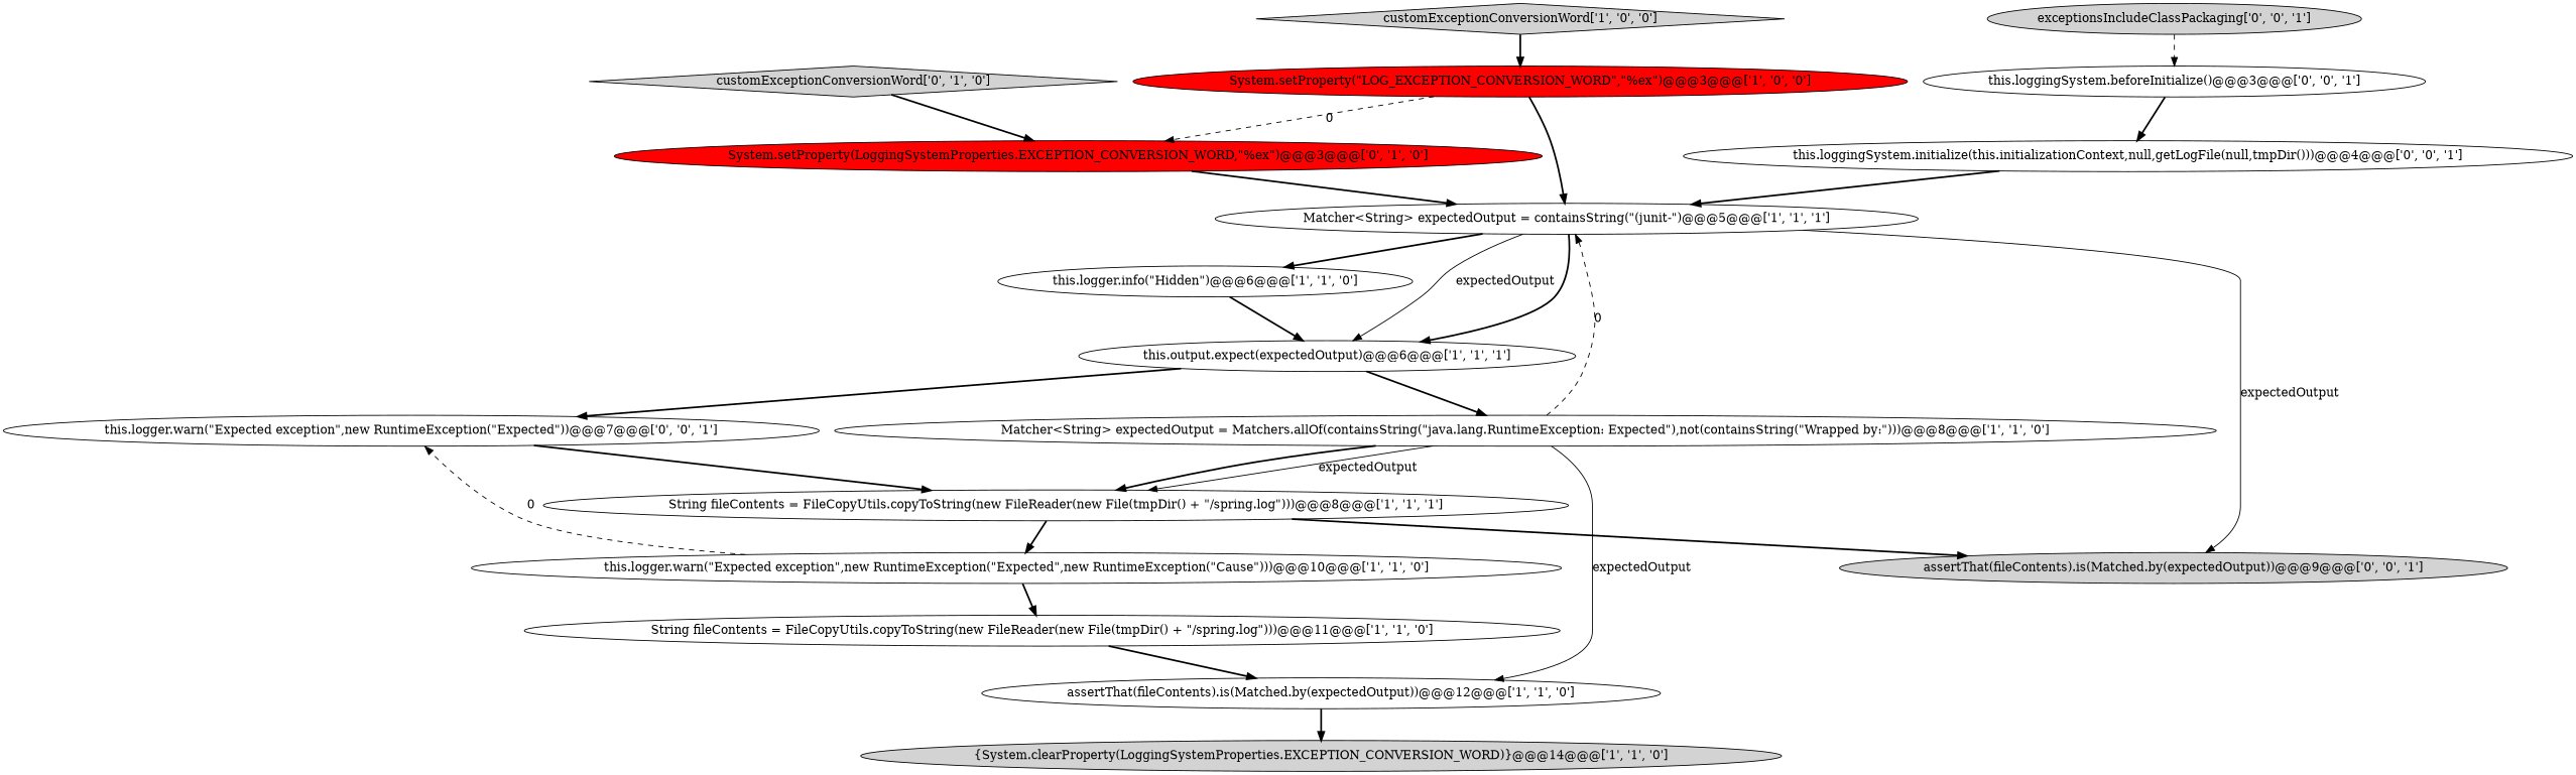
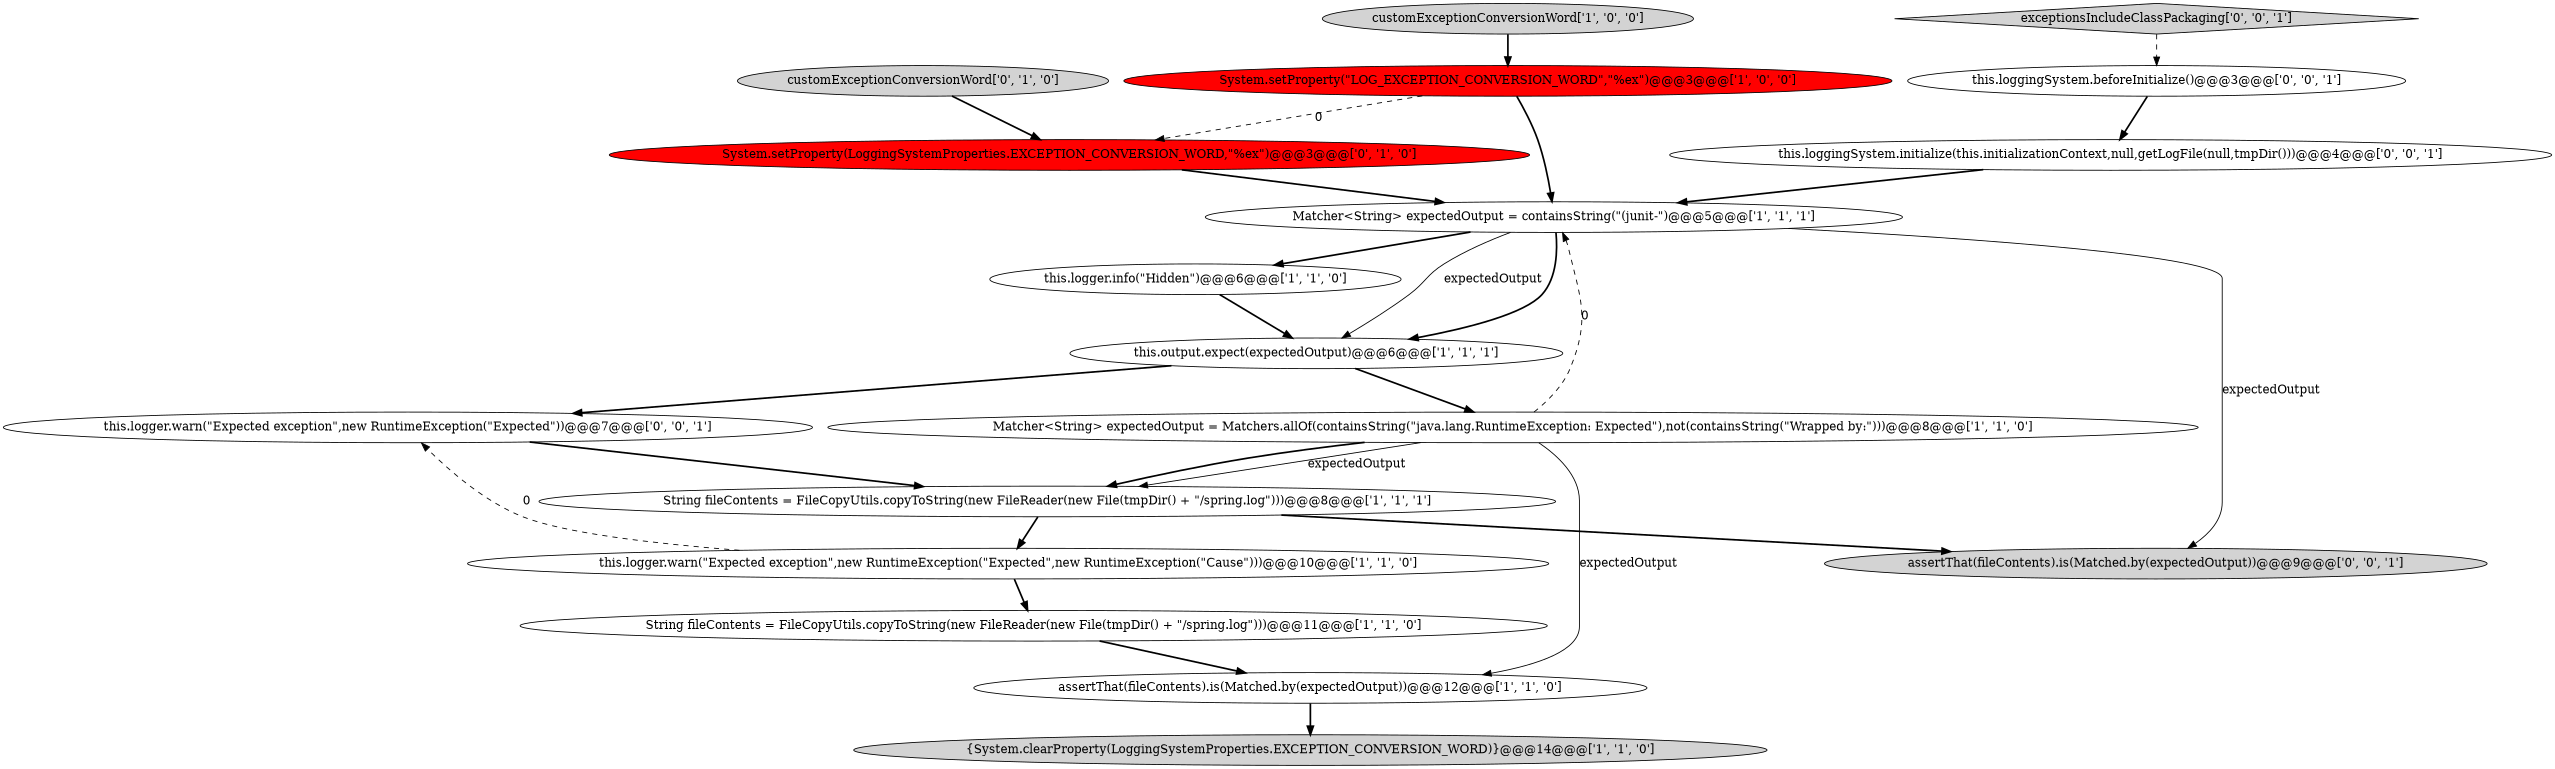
  digraph {
    node [fillcolor=white shape=ellipse style=filled]
    edge [style=bold]
-   n1 [fillcolor=lightgray label="customExceptionConversionWord['0', '1', '0']" shape=diamond]
+   n1 [fillcolor=lightgray label="customExceptionConversionWord['0', '1', '0']"]
    n2 [fillcolor=red label="System.setProperty(LoggingSystemProperties.EXCEPTION_CONVERSION_WORD,\"%ex\")@@@3@@@['0', '1', '0']"]
    n3 [label="Matcher<String> expectedOutput = containsString(\"(junit-\")@@@5@@@['1', '1', '1']"]
-   n4 [fillcolor=lightgray label="exceptionsIncludeClassPackaging['0', '0', '1']"]
+   n4 [fillcolor=lightgray label="exceptionsIncludeClassPackaging['0', '0', '1']" shape=diamond]
    n5 [label="this.loggingSystem.beforeInitialize()@@@3@@@['0', '0', '1']"]
    n6 [label="this.loggingSystem.initialize(this.initializationContext,null,getLogFile(null,tmpDir()))@@@4@@@['0', '0', '1']"]
    n7 [label="this.logger.warn(\"Expected exception\",new RuntimeException(\"Expected\",new RuntimeException(\"Cause\")))@@@10@@@['1', '1', '0']"]
    n8 [label="String fileContents = FileCopyUtils.copyToString(new FileReader(new File(tmpDir() + \"/spring.log\")))@@@11@@@['1', '1', '0']"]
    n9 [label="this.logger.warn(\"Expected exception\",new RuntimeException(\"Expected\"))@@@7@@@['0', '0', '1']"]
    n10 [label="assertThat(fileContents).is(Matched.by(expectedOutput))@@@12@@@['1', '1', '0']"]
    n11 [label="String fileContents = FileCopyUtils.copyToString(new FileReader(new File(tmpDir() + \"/spring.log\")))@@@8@@@['1', '1', '1']"]
    n12 [fillcolor=lightgray label="{System.clearProperty(LoggingSystemProperties.EXCEPTION_CONVERSION_WORD)}@@@14@@@['1', '1', '0']"]
    n13 [fillcolor=lightgray label="assertThat(fileContents).is(Matched.by(expectedOutput))@@@9@@@['0', '0', '1']"]
    n14 [fillcolor=red label="System.setProperty(\"LOG_EXCEPTION_CONVERSION_WORD\",\"%ex\")@@@3@@@['1', '0', '0']"]
    n15 [label="this.logger.info(\"Hidden\")@@@6@@@['1', '1', '0']"]
    n16 [label="this.output.expect(expectedOutput)@@@6@@@['1', '1', '1']"]
    n17 [label="Matcher<String> expectedOutput = Matchers.allOf(containsString(\"java.lang.RuntimeException: Expected\"),not(containsString(\"Wrapped by:\")))@@@8@@@['1', '1', '0']"]
-   n18 [fillcolor=lightgray label="customExceptionConversionWord['1', '0', '0']" shape=diamond]
+   n18 [fillcolor=lightgray label="customExceptionConversionWord['1', '0', '0']"]
    n1 -> n2
    n2 -> n3
    n3 -> n13 [label=expectedOutput style=solid]
    n3 -> n15
    n3 -> n16 [label=expectedOutput style=solid]
    n3 -> n16
    n4 -> n5 [style=dashed]
    n5 -> n6
    n6 -> n3
    n7 -> n8
    n7 -> n9 [label=0 style=dashed]
    n8 -> n10
    n9 -> n11
    n10 -> n12
    n11 -> n7
    n11 -> n13
    n14 -> n2 [label=0 style=dashed]
    n14 -> n3
    n15 -> n16
    n16 -> n9
    n16 -> n17
    n17 -> n3 [label=0 style=dashed]
    n17 -> n10 [label=expectedOutput style=solid]
    n17 -> n11 [label=expectedOutput style=solid]
    n17 -> n11
    n18 -> n14
  }
